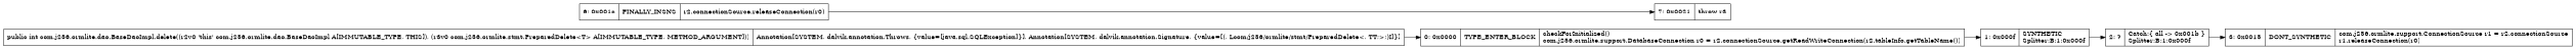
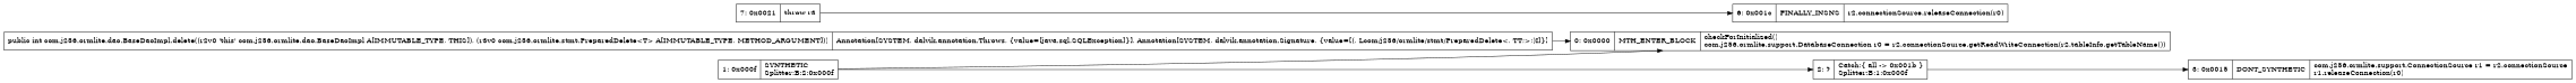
  digraph {
    rankdir=LR
    node [shape=record]
-   n1 [label="{0\:\ 0x0000|TYPE_ENTER_BLOCK\l|checkForInitialized()\lcom.j256.ormlite.support.DatabaseConnection r0 = r2.connectionSource.getReadWriteConnection(r2.tableInfo.getTableName())\l}"]
-   n2 [label="{1\:\ 0x000f|SYNTHETIC\lSplitter:B:1:0x000f\l}"]
+   n1 [label="{0\:\ 0x0000|MTH_ENTER_BLOCK\l|checkForInitialized()\lcom.j256.ormlite.support.DatabaseConnection r0 = r2.connectionSource.getReadWriteConnection(r2.tableInfo.getTableName())\l}"]
+   n2 [label="{1\:\ 0x000f|SYNTHETIC\lSplitter:B:2:0x000f\l}"]
    n3 [label="{2\:\ ?|Catch:\{ all \-\> 0x001b \}\lSplitter:B:1:0x000f\l}"]
    n4 [label="{3\:\ 0x0015|DONT_SYNTHETIC\l|com.j256.ormlite.support.ConnectionSource r1 = r2.connectionSource\lr1.releaseConnection(r0)\l}"]
    n5 [label="{6\:\ 0x001c|FINALLY_INSNS\l|r2.connectionSource.releaseConnection(r0)\l}"]
    n6 [label="{7\:\ 0x0021|throw r3\l}"]
    n7 [label="{public int com.j256.ormlite.dao.BaseDaoImpl.delete((r2v0 'this' com.j256.ormlite.dao.BaseDaoImpl A[IMMUTABLE_TYPE, THIS]), (r3v0 com.j256.ormlite.stmt.PreparedDelete\<T\> A[IMMUTABLE_TYPE, METHOD_ARGUMENT]))  | Annotation[SYSTEM, dalvik.annotation.Throws, \{value=[java.sql.SQLException]\}], Annotation[SYSTEM, dalvik.annotation.Signature, \{value=[(, Lcom\/j256\/ormlite\/stmt\/PreparedDelete\<, TT;\>;)I]\}]\l}"]
-   n1 -> n2
+   n2 -> n1
    n2 -> n3
    n3 -> n4
-   n5 -> n6
+   n6 -> n5
    n7 -> n1
  }
